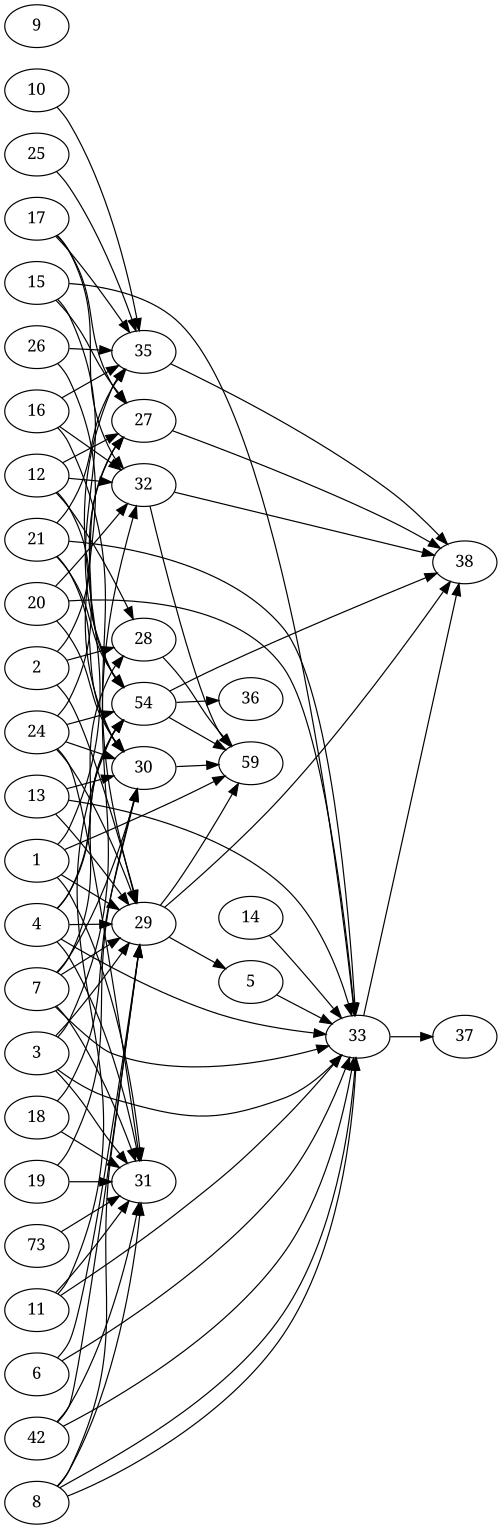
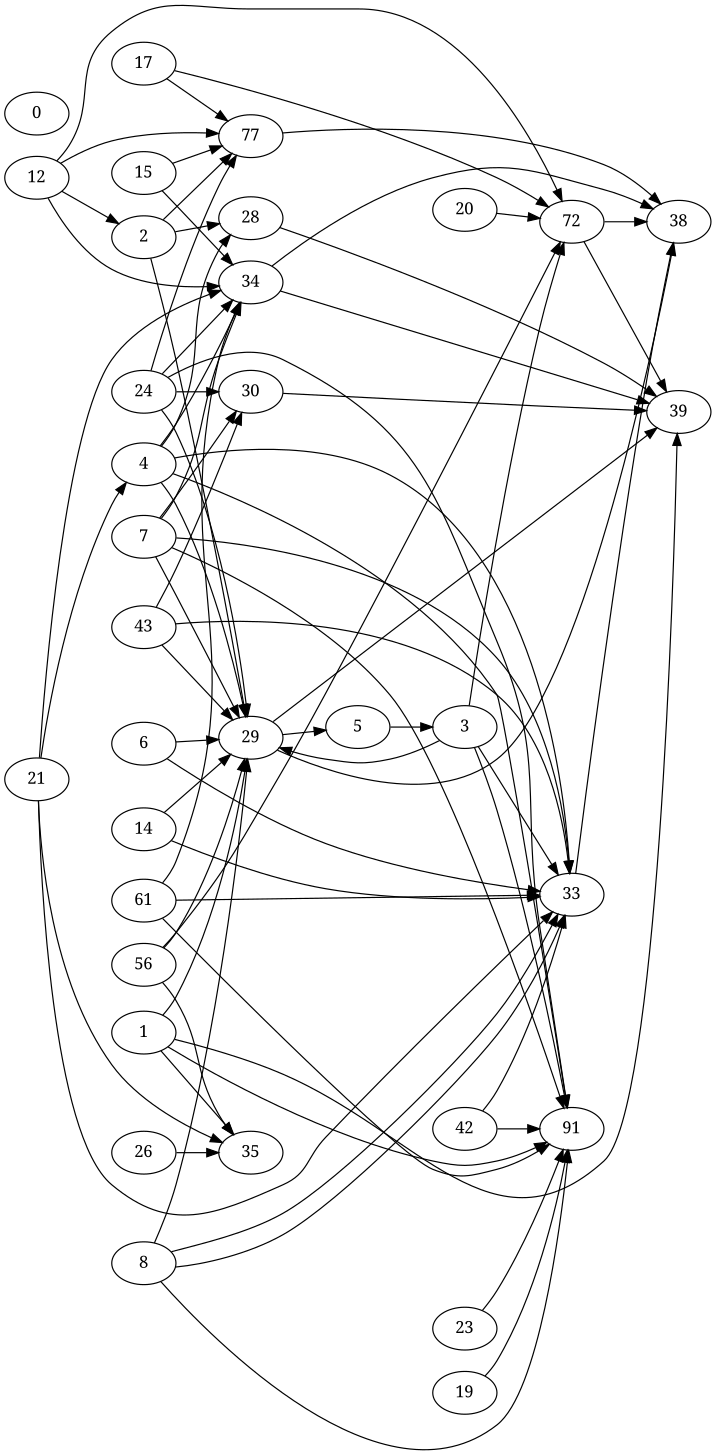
  digraph {
    fontname="Noto Serif"
    rankdir=LR
    node [alpha=0.07 fontname="Noto Serif"]
    edge [fontname="Noto Serif"]
    1 [alpha=0.17 expect_size=8215980589722085]
    29 [alpha=0.11 expect_size=20977900405137620]
-   31 [alpha=0.11 expect_size=672276708440401408]
+   31 [alpha=0.11 expect_size=672276708440401408 label=91]
    35 [alpha=0.04 expect_size=88754358862489584]
-   39 [expect_size=1004893316976923392 label=59]
+   39 [expect_size=1004893316976923392]
    38 [alpha=0.01 expect_size=115038875758203240448]
    5 [alpha=0.08 expect_size=643140010601861888]
    2 [alpha=0.10 expect_size=118416449949721952256]
-   27 [alpha=0.06 expect_size=164049033909566496]
+   27 [alpha=0.06 expect_size=164049033909566496 label=77]
    28 [alpha=0.03 expect_size=1368925399725284608]
    3 [alpha=0.13 expect_size=44724285664952248]
-   32 [alpha=0.02 expect_size=504371076032320503808]
+   32 [alpha=0.02 expect_size=504371076032320503808 label=72]
    33 [alpha=0.12 expect_size=1517168461871960817664]
    30 [expect_size=657491761407530112]
-   37 [expect_size=5479272347427603]
    4 [alpha=0.18 expect_size=2892115430158106624]
-   34 [alpha=0.19 expect_size=227308767536216014848 label=54]
-   36 [alpha=0.02 expect_size=864844807593640192]
+   34 [alpha=0.19 expect_size=227308767536216014848]
    6 [alpha=0.09 expect_size=1472796175222029824]
    7 [alpha=0.06 expect_size=6078159174468345]
    8 [alpha=0.12 expect_size=91089693506909]
-   9 [alpha=0.15 expect_size=13819275571016448]
-   10 [alpha=0.12 expect_size=162630477319348682752]
-   11 [alpha=0.14 expect_size=27812555867021520]
+   9 [alpha=0.15 expect_size=13819275571016448 label=0]
+   11 [alpha=0.14 expect_size=27812555867021520 label=61]
    12 [alpha=0.16 expect_size=1196169721593593088]
-   13 [alpha=0.03 expect_size=237819594113185480704]
+   13 [alpha=0.03 expect_size=237819594113185480704 label=43]
    14 [alpha=0.16 expect_size=109423165872013312000]
    15 [alpha=0.05 expect_size=3708774148646408]
-   16 [alpha=0.04 expect_size=930312409389520384]
+   16 [alpha=0.04 expect_size=930312409389520384 label=56]
    17 [alpha=0.13 expect_size=81842997175785619456]
-   18 [alpha=0.10 expect_size=698548557518317696]
    19 [alpha=0.20 expect_size=230939903762675]
    20 [alpha=0.04 expect_size=1139943684578710913024]
    21 [alpha=0.13 expect_size=116836024008572928000]
    n35 [alpha=0.05 expect_size=370277072527742 label=42]
-   23 [expect_size=665925141163403392 label=73]
+   23 [expect_size=665925141163403392]
    24 [alpha=0.02 expect_size=902597521779214976]
-   25 [expect_size=626129328513401600]
    26 [alpha=0.15 expect_size=264031942074312128]
    1 -> 29
    1 -> 31
    1 -> 35
    1 -> 39
    29 -> 39
    29 -> 38
    29 -> 5
-   35 -> 38
-   5 -> 33
+   5 -> 3
    2 -> 29
    2 -> 27
    2 -> 28
    27 -> 38
    28 -> 39
    3 -> 29
    3 -> 31
    3 -> 32
    3 -> 33
    32 -> 39
    32 -> 38
    33 -> 38
-   33 -> 37
    30 -> 39
    4 -> 29
    4 -> 31
    4 -> 28
    4 -> 33
    4 -> 34
    34 -> 39
    34 -> 38
-   34 -> 36
    6 -> 29
    6 -> 33
    7 -> 29
    7 -> 31
    7 -> 33
    7 -> 30
    7 -> 34
    8 -> 29
    8 -> 31
    8 -> 33
    8 -> 33
-   10 -> 35
    11 -> 31
    11 -> 33
    11 -> 34
    12 -> 27
-   12 -> 28
+   12 -> 2
    12 -> 32
    12 -> 34
    13 -> 29
    13 -> 33
    13 -> 30
-   n35 -> 29
+   14 -> 29
    14 -> 33
    15 -> 27
-   15 -> 33
    15 -> 34
    16 -> 29
    16 -> 35
    16 -> 32
-   17 -> 35
    17 -> 27
    17 -> 32
-   18 -> 31
-   18 -> 30
    19 -> 31
-   19 -> 30
    20 -> 32
-   20 -> 33
-   20 -> 30
    21 -> 35
    21 -> 33
-   21 -> 30
+   21 -> 4
    21 -> 34
    n35 -> 31
    n35 -> 33
    23 -> 31
    24 -> 29
    24 -> 31
    24 -> 27
    24 -> 30
    24 -> 34
-   25 -> 35
    26 -> 35
-   26 -> 30
  }
